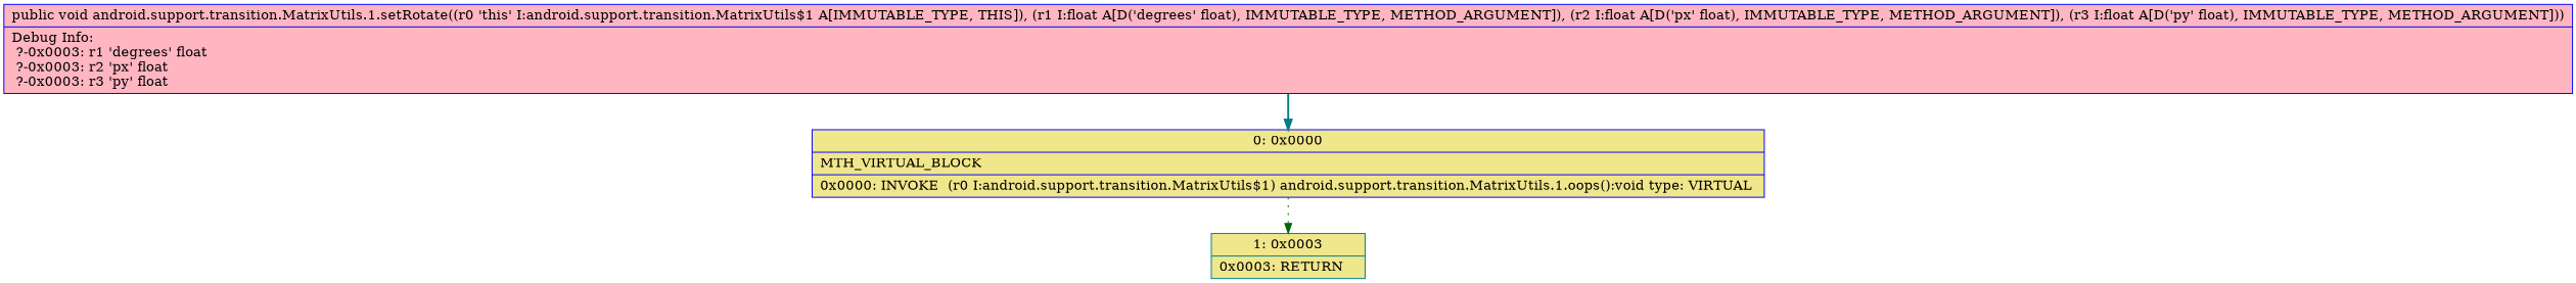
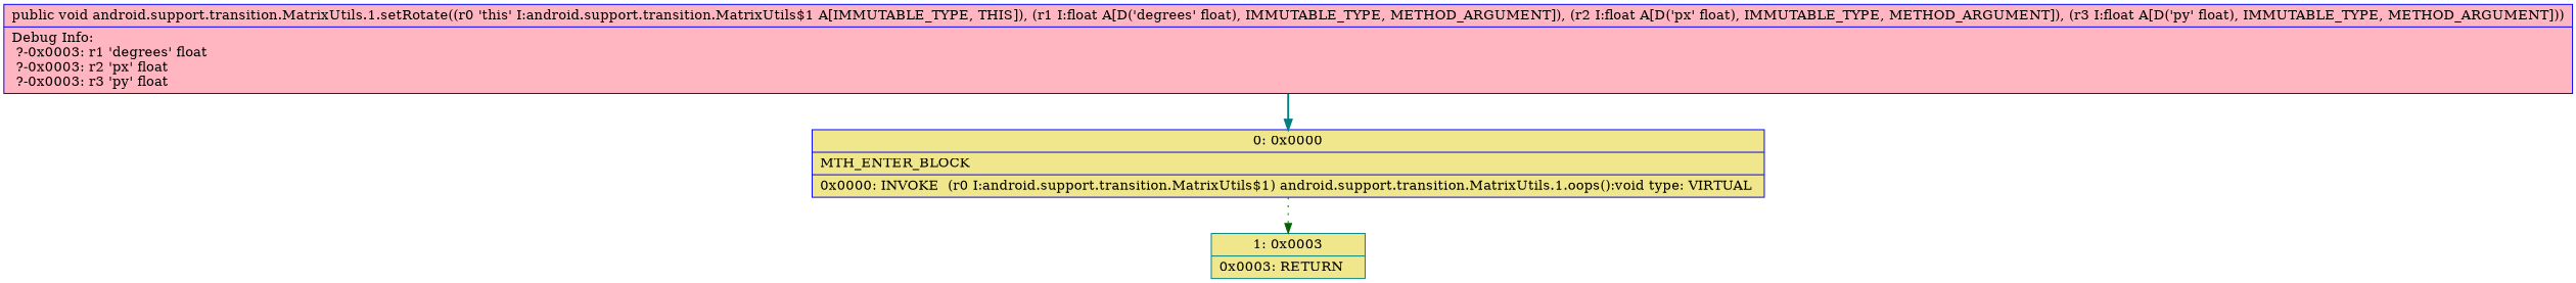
  digraph {
    node [shape=record style=filled fillcolor=khaki color=blue]
-   n1 [label="{0\:\ 0x0000|MTH_VIRTUAL_BLOCK\l|0x0000: INVOKE  (r0 I:android.support.transition.MatrixUtils$1) android.support.transition.MatrixUtils.1.oops():void type: VIRTUAL \l}"]
+   n1 [label="{0\:\ 0x0000|MTH_ENTER_BLOCK\l|0x0000: INVOKE  (r0 I:android.support.transition.MatrixUtils$1) android.support.transition.MatrixUtils.1.oops():void type: VIRTUAL \l}"]
    n2 [label="{1\:\ 0x0003|0x0003: RETURN   \l}" color=teal]
    n3 [label="{public void android.support.transition.MatrixUtils.1.setRotate((r0 'this' I:android.support.transition.MatrixUtils$1 A[IMMUTABLE_TYPE, THIS]), (r1 I:float A[D('degrees' float), IMMUTABLE_TYPE, METHOD_ARGUMENT]), (r2 I:float A[D('px' float), IMMUTABLE_TYPE, METHOD_ARGUMENT]), (r3 I:float A[D('py' float), IMMUTABLE_TYPE, METHOD_ARGUMENT]))  | Debug Info:\l  ?\-0x0003: r1 'degrees' float\l  ?\-0x0003: r2 'px' float\l  ?\-0x0003: r3 'py' float\l}" fillcolor=lightpink]
    n1 -> n2 [color=darkgreen style=dotted]
    n3 -> n1 [color=teal style=bold]
  }
